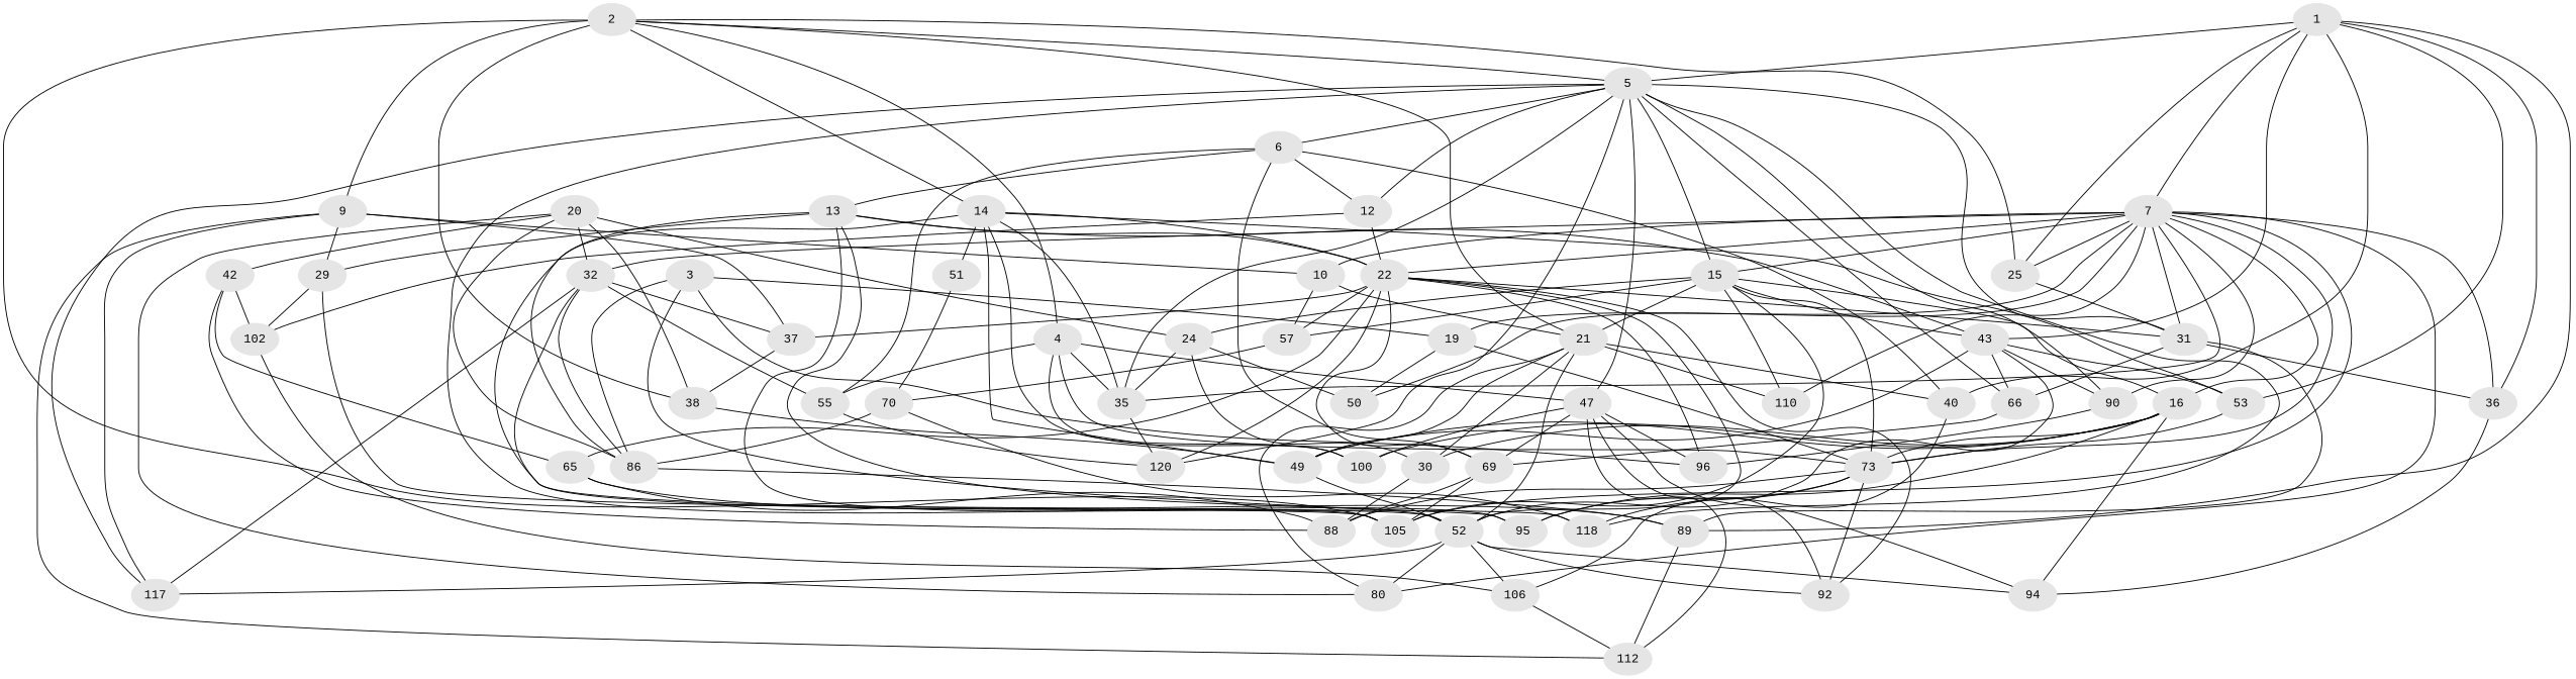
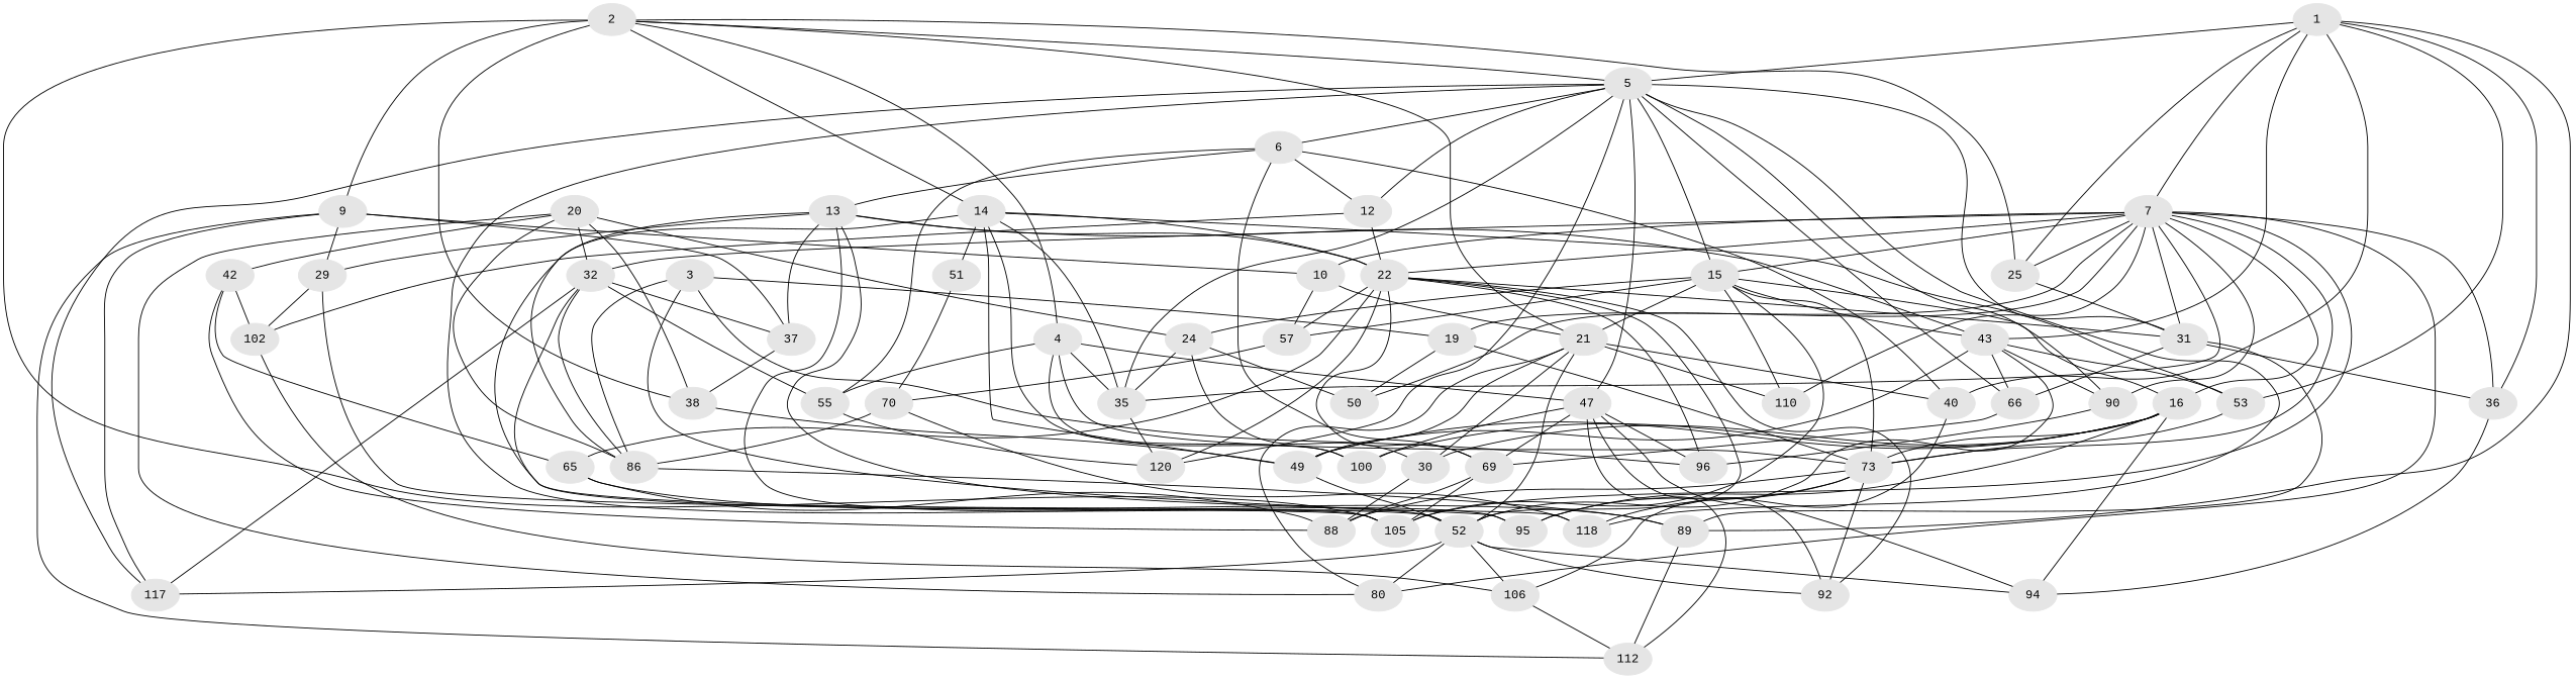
  graph {
    fontname="Liberation Mono"
    node [color=gray90 fontname="Liberation Mono" style=filled]
    edge [fontname="Liberation Mono"]
    1 [super="+11"]
    5 [super="+33+8"]
    7 [super="+26+54+45"]
    25
    36
    40
    43 [super="+124+61"]
    53
    89 [super="+114"]
    n10 [label=95]
    35 [super="+63"]
    47 [super="+83"]
    6 [super="+91"]
    12
    15 [super="+48+107"]
    31 [super="+41"]
    66
    90
    117
    118
    120
    105 [super="+113"]
    19
    73 [super="+115+121+104"]
    10
    16 [super="+122+23"]
    22 [super="+44+84+58"]
    32 [super="+76+108"]
    50
    80 [super="+101"]
    110
    94
    106
    52 [super="+78+60"]
    49 [super="+109"]
    112
    2 [super="+17"]
    4 [super="+77"]
    9 [super="+59"]
    14 [super="+27+18+64"]
    21 [super="+75+34"]
    38
    55
    100
    29
    37
    51
    30
    3
    86 [super="+116"]
    96
    69 [super="+99"]
    92
    88
    13 [super="+87+28"]
    102
    57
    24 [super="+103"]
    65
    70
    20 [super="+39"]
    42
    1 -- 5
    1 -- 7
    1 -- 25
    1 -- 36
    1 -- 40
    1 -- 43
    1 -- 53
    1 -- 89
    5 -- n10
    5 -- 35
    5 -- 47
    5 -- 6
    5 -- 12
    5 -- 15
    5 -- 31
    5 -- 66
    5 -- 90
    5 -- 117
    5 -- 118
    5 -- 120
    7 -- 25
    7 -- 36
    7 -- 35
    7 -- 15
    7 -- 31 [weight=2]
    7 -- 90
    7 -- 105
    7 -- 19
    7 -- 73
    7 -- 10
    7 -- 16
    7 -- 22
    7 -- 32 [weight=2]
    7 -- 50
    7 -- 80
    7 -- 110 [weight=2]
    25 -- 31
    36 -- 94
    40 -- 106
    43 -- 53
    43 -- 66
    43 -- 90
    43 -- 52
    43 -- 49
    53 -- 73
    89 -- 112
    35 -- 120
    47 -- 94
    47 -- 112
    47 -- 100
    47 -- 96
    47 -- 69
    47 -- 92
    6 -- 40
    6 -- 12
    6 -- 55
    6 -- 69
    6 -- 13
    12 -- 22
    12 -- 102
    15 -- 43
    15 -- 105
    15 -- 73
    15 -- 16
    15 -- 110
    15 -- 21
    15 -- 57
    15 -- 24
    31 -- 36
    31 -- 89
    31 -- 66
    66 -- 69
    90 -- 96
    19 -- 73
    19 -- 50
    73 -- n10
    73 -- 118
    73 -- 92
    73 -- 88
    10 -- 21
    10 -- 57
    16 -- n10
    16 -- 73
    16 -- 94
    16 -- 49
    16 -- 100
    16 -- 30
    22 -- 31
    22 -- 120
    22 -- 52
    22 -- 96
    22 -- 69
    22 -- 92
    22 -- 57
    22 -- 65
    32 -- 117
    32 -- 105
    32 -- 55
    32 -- 37
    32 -- 86
    106 -- 112
    52 -- 117
    52 -- 80 [weight=2]
    52 -- 94
    52 -- 106
    52 -- 92
    49 -- 52
    2 -- 5
    2 -- 25
    2 -- 105
    2 -- 4
    2 -- 9
    2 -- 14
    2 -- 21
    2 -- 38
    4 -- 35
    4 -- 47
    4 -- 73
    4 -- 55
    4 -- 100
    9 -- 117
    9 -- 10
    9 -- 112
    9 -- 29
    9 -- 37
    14 -- 53
    14 -- 35
    14 -- 118
    14 -- 22
    14 -- 49
    14 -- 100
    14 -- 51 [weight=3]
    21 -- 40
    21 -- 80 [weight=2]
    21 -- 110
    21 -- 52
    21 -- 49
    21 -- 30
    38 -- 49
    55 -- 120
    29 -- 52
    29 -- 102
    37 -- 38
    51 -- 70
    30 -- 88
    3 -- n10
    3 -- 19
    3 -- 86
    3 -- 96
    86 -- 89
    69 -- 105
    69 -- 88
    13 -- 43
    13 -- 105
    13 -- 22
    13 -- 52
    13 -- 29
-   22 -- 37
+   13 -- 37
    13 -- 86
    102 -- 106
    57 -- 70
    24 -- 35
    24 -- 50 [weight=2]
    24 -- 30
    65 -- 89
    65 -- 88
    70 -- 118
    70 -- 86
    20 -- 32
    20 -- 80
    20 -- 38
    20 -- 86
    20 -- 24
    20 -- 42
    42 -- 88
    42 -- 102
    42 -- 65
  }
